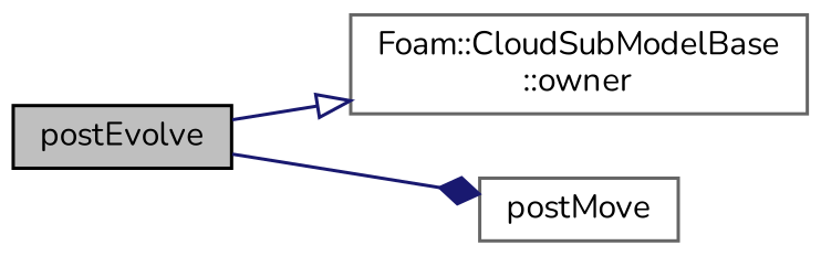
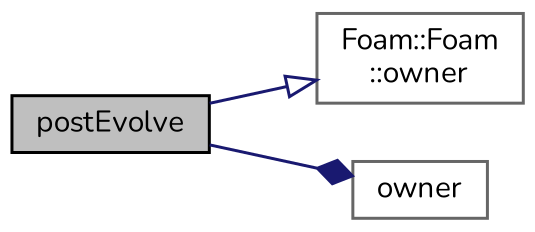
  digraph {
    fontname=Nunito
    rankdir=LR
    node [color=gray40 fontname=Nunito fontsize=10 shape=record]
    edge [color=midnightblue fontname=Nunito fontsize=10 labelfontname=Helvetica labelfontsize=10 style=solid]
    n1 [color=black fillcolor=grey75 fontcolor=black height=0.2 label=postEvolve style=filled width=0.4]
-   n2 [height=0.2 label="Foam::CloudSubModelBase\l::owner" width=0.4]
-   n3 [height=0.2 label=postMove width=0.4]
+   n2 [height=0.2 label="Foam::Foam\l::owner" width=0.4]
+   n3 [height=0.2 label=owner width=0.4]
    n1 -> n2 [arrowhead=onormal]
    n1 -> n3 [arrowhead=diamond]
  }
